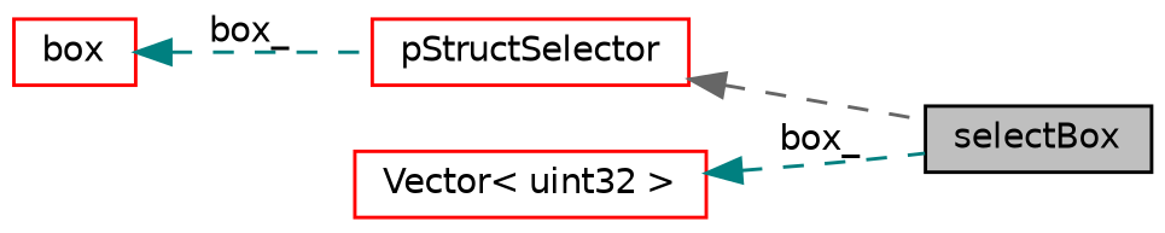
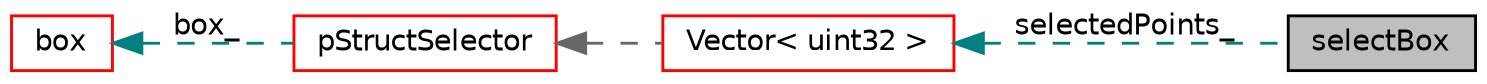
  digraph {
    rankdir=LR
    node [color=red fillcolor=white fontname=Helvetica fontsize=10 shape=record style=filled]
    edge [color=teal dir=back fontname=Helvetica fontsize=10 labelfontname=Helvetica labelfontsize=10 style=dashed]
    n1 [color=black fillcolor=grey75 fontcolor=black height=0.2 label=selectBox width=0.4]
    n2 [height=0.2 label=pStructSelector width=0.4]
    n3 [height=0.2 label="Vector\< uint32 \>" width=0.4]
    n4 [height=0.2 label=box width=0.4]
-   n2 -> n1 [color=gray40]
-   n3 -> n1 [label=" box_"]
+   n2 -> n3 [color=gray40]
+   n3 -> n1 [label=" selectedPoints_"]
    n4 -> n2 [label=" box_"]
  }
